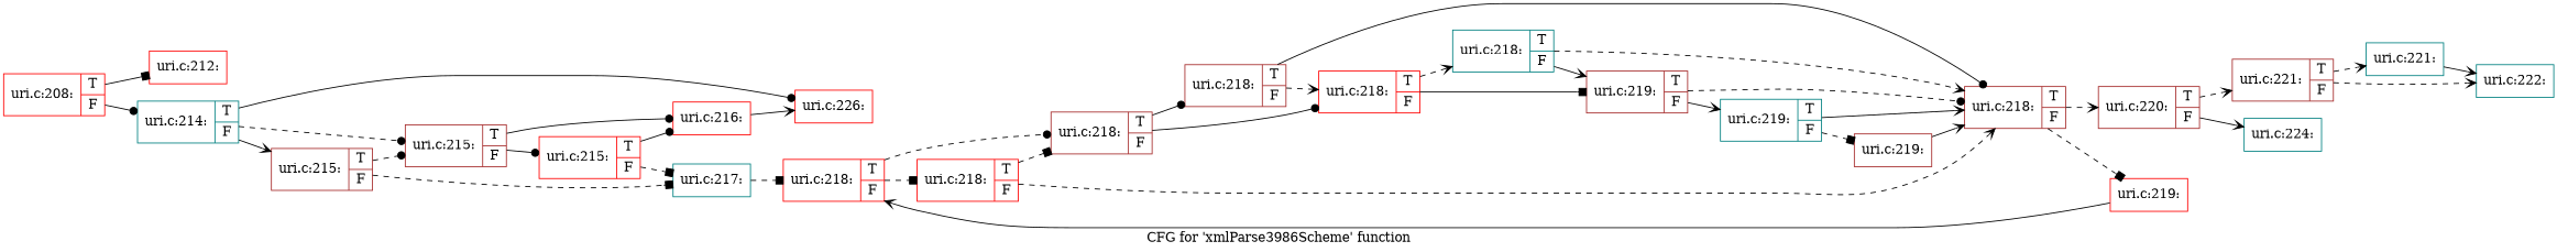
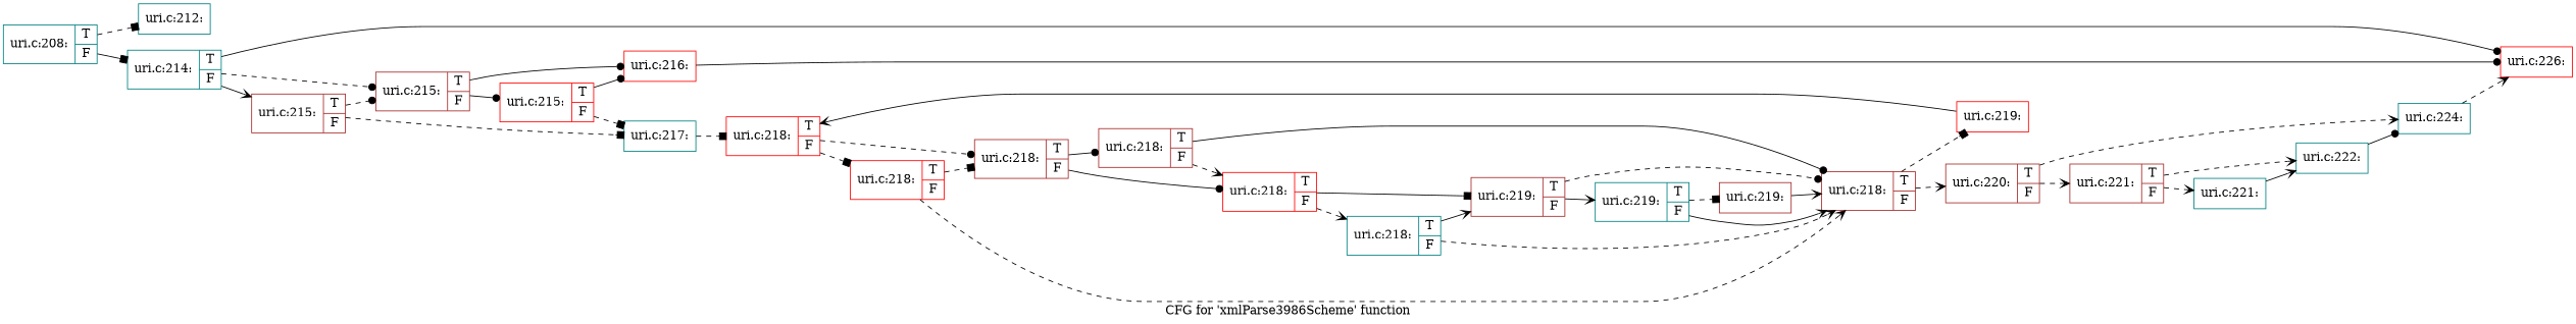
  digraph {
    label="CFG for 'xmlParse3986Scheme' function"
    rankdir=LR
    node [color=teal shape=record]
    edge [arrowhead=vee style=dashed]
-   n1 [color=red label="{uri.c:208:|{<s0>T|<s1>F}}"]
-   n2 [color=red label="{uri.c:212:}"]
+   n1 [label="{uri.c:208:|{<s0>T|<s1>F}}"]
+   n2 [label="{uri.c:212:}"]
    n3 [label="{uri.c:214:|{<s0>T|<s1>F}}"]
    n4 [color=red label="{uri.c:226:}"]
    n5 [color=brown label="{uri.c:215:|{<s0>T|<s1>F}}"]
    n6 [color=brown label="{uri.c:215:|{<s0>T|<s1>F}}"]
    n7 [label="{uri.c:217:}"]
    n8 [color=red label="{uri.c:215:|{<s0>T|<s1>F}}"]
    n9 [color=red label="{uri.c:216:}"]
    n10 [color=red label="{uri.c:218:|{<s0>T|<s1>F}}"]
    n11 [color=red label="{uri.c:218:|{<s0>T|<s1>F}}"]
    n12 [color=brown label="{uri.c:218:|{<s0>T|<s1>F}}"]
    n13 [color=brown label="{uri.c:218:|{<s0>T|<s1>F}}"]
    n14 [color=brown label="{uri.c:218:|{<s0>T|<s1>F}}"]
    n15 [color=red label="{uri.c:218:|{<s0>T|<s1>F}}"]
    n16 [color=red label="{uri.c:219:}"]
    n17 [color=brown label="{uri.c:220:|{<s0>T|<s1>F}}"]
    n18 [label="{uri.c:218:|{<s0>T|<s1>F}}"]
    n19 [color=brown label="{uri.c:219:|{<s0>T|<s1>F}}"]
    n20 [color=brown label="{uri.c:221:|{<s0>T|<s1>F}}"]
    n21 [label="{uri.c:224:}"]
    n22 [label="{uri.c:219:|{<s0>T|<s1>F}}"]
    n23 [color=brown label="{uri.c:219:}"]
    n24 [label="{uri.c:221:}"]
    n25 [label="{uri.c:222:}"]
-   n1 -> n2 [arrowhead=box style=solid]
-   n1 -> n3 [arrowhead=dot style=solid]
+   n1 -> n2 [arrowhead=box]
+   n1 -> n3 [arrowhead=box style=solid]
    n3 -> n4 [arrowhead=dot style=solid]
    n3 -> n5 [style=solid]
    n3 -> n6 [arrowhead=dot]
    n5 -> n6 [arrowhead=dot]
    n5 -> n7 [arrowhead=box]
    n6 -> n8 [arrowhead=dot style=solid]
    n6 -> n9 [arrowhead=dot style=solid]
    n7 -> n10 [arrowhead=box]
    n8 -> n7 [arrowhead=box]
    n8 -> n9 [arrowhead=dot style=solid]
-   n9 -> n4 [style=solid]
+   n9 -> n4 [arrowhead=dot style=solid]
    n10 -> n11 [arrowhead=box]
    n10 -> n12 [arrowhead=dot]
    n11 -> n12 [arrowhead=box]
    n11 -> n13
    n12 -> n14 [arrowhead=dot style=solid]
    n12 -> n15 [arrowhead=dot style=solid]
    n13 -> n16 [arrowhead=box]
    n13 -> n17
    n14 -> n13 [arrowhead=dot style=solid]
    n14 -> n15
    n15 -> n18
    n15 -> n19 [arrowhead=box style=solid]
    n16 -> n10 [style=solid]
    n17 -> n20
-   n17 -> n21 [style=solid]
+   n17 -> n21
    n18 -> n13
    n18 -> n19 [style=solid]
    n19 -> n13 [arrowhead=dot]
    n19 -> n22 [style=solid]
    n20 -> n24
    n20 -> n25
+   n21 -> n4
    n22 -> n13 [style=solid]
    n22 -> n23 [arrowhead=box]
    n23 -> n13 [style=solid]
    n24 -> n25 [style=solid]
+   n25 -> n21 [arrowhead=dot style=solid]
  }
